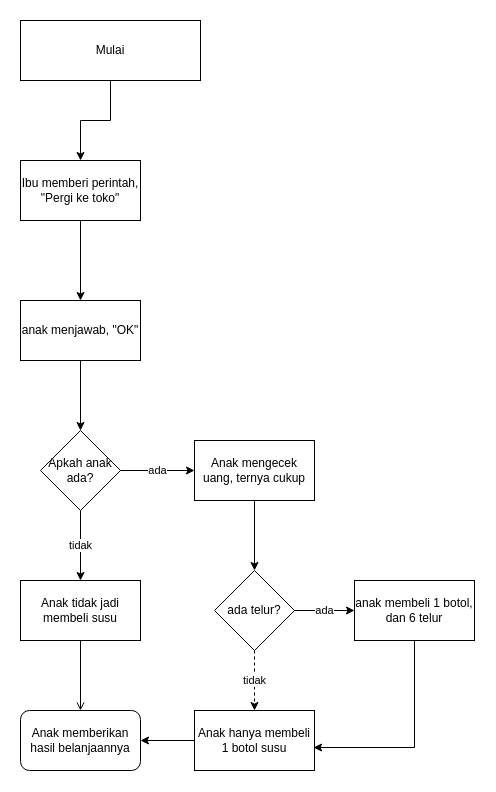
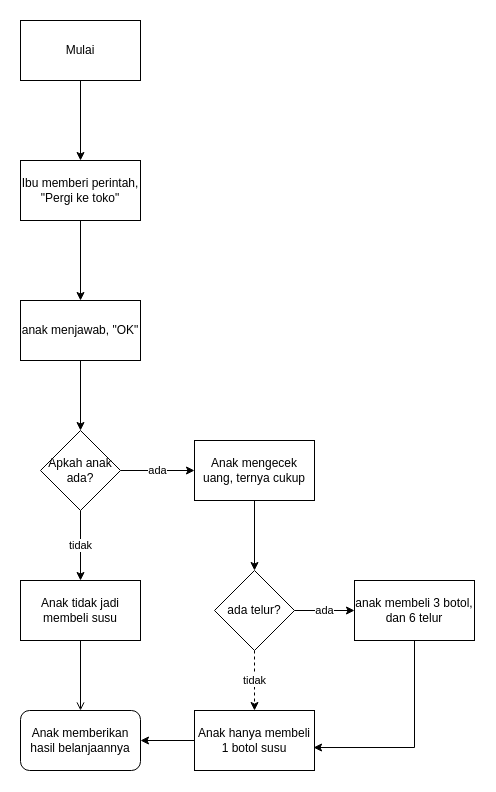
  <mxCell id="0" />
  <mxCell id="1" parent="0" />
  <mxCell id="2" value="" style="edgeStyle=orthogonalEdgeStyle;rounded=0;orthogonalLoop=1;jettySize=auto;html=1;" edge="1" parent="1" source="3" target="5"><mxGeometry relative="1" as="geometry" /></mxCell>
- <mxCell id="3" value="Mulai" style="rounded=0;whiteSpace=wrap;html=1;" vertex="1" parent="1"><mxGeometry x="20" y="20" width="180" height="60" as="geometry" /></mxCell>
+ <mxCell id="3" value="Mulai" style="rounded=0;whiteSpace=wrap;html=1;" vertex="1" parent="1"><mxGeometry x="20" y="20" width="120" height="60" as="geometry" /></mxCell>
  <mxCell id="4" value="" style="edgeStyle=orthogonalEdgeStyle;rounded=0;orthogonalLoop=1;jettySize=auto;html=1;" edge="1" parent="1" source="5" target="7"><mxGeometry relative="1" as="geometry" /></mxCell>
  <mxCell id="5" value="Ibu memberi perintah, &quot;Pergi ke toko&quot;" style="rounded=0;whiteSpace=wrap;html=1;" vertex="1" parent="1"><mxGeometry x="20" y="160" width="120" height="60" as="geometry" /></mxCell>
  <mxCell id="6" value="" style="edgeStyle=orthogonalEdgeStyle;rounded=0;orthogonalLoop=1;jettySize=auto;html=1;" edge="1" parent="1" source="7" target="10"><mxGeometry relative="1" as="geometry" /></mxCell>
  <mxCell id="7" value="anak menjawab, &quot;OK&quot;" style="rounded=0;whiteSpace=wrap;html=1;" vertex="1" parent="1"><mxGeometry x="20" y="300" width="120" height="60" as="geometry" /></mxCell>
  <mxCell id="8" value="ada" style="edgeStyle=orthogonalEdgeStyle;rounded=0;orthogonalLoop=1;jettySize=auto;html=1;" edge="1" parent="1" source="10" target="12"><mxGeometry relative="1" as="geometry" /></mxCell>
  <mxCell id="9" value="tidak" style="edgeStyle=orthogonalEdgeStyle;rounded=0;orthogonalLoop=1;jettySize=auto;html=1;" edge="1" parent="1" source="10" target="17"><mxGeometry relative="1" as="geometry" /></mxCell>
  <mxCell id="10" value="Apkah anak ada?" style="rhombus;whiteSpace=wrap;html=1;rounded=0;" vertex="1" parent="1"><mxGeometry x="40" y="430" width="80" height="80" as="geometry" /></mxCell>
  <mxCell id="11" value="" style="edgeStyle=orthogonalEdgeStyle;rounded=0;orthogonalLoop=1;jettySize=auto;html=1;" edge="1" parent="1" source="12" target="15"><mxGeometry relative="1" as="geometry" /></mxCell>
  <mxCell id="12" value="Anak mengecek uang, ternya cukup" style="whiteSpace=wrap;html=1;rounded=0;" vertex="1" parent="1"><mxGeometry x="194" y="440" width="120" height="60" as="geometry" /></mxCell>
  <mxCell id="13" value="ada" style="edgeStyle=orthogonalEdgeStyle;rounded=0;orthogonalLoop=1;jettySize=auto;html=1;" edge="1" parent="1" source="15" target="19"><mxGeometry relative="1" as="geometry" /></mxCell>
  <mxCell id="14" value="tidak" style="edgeStyle=orthogonalEdgeStyle;rounded=0;orthogonalLoop=1;jettySize=auto;html=1;dashed=1;" edge="1" parent="1" source="15" target="21"><mxGeometry relative="1" as="geometry" /></mxCell>
  <mxCell id="15" value="ada telur?" style="rhombus;whiteSpace=wrap;html=1;rounded=0;" vertex="1" parent="1"><mxGeometry x="214" y="570" width="80" height="80" as="geometry" /></mxCell>
  <mxCell id="16" value="" style="edgeStyle=orthogonalEdgeStyle;rounded=0;orthogonalLoop=1;jettySize=auto;html=1;endArrow=open;" edge="1" parent="1" source="17" target="22"><mxGeometry relative="1" as="geometry" /></mxCell>
  <mxCell id="17" value="Anak tidak jadi membeli susu" style="whiteSpace=wrap;html=1;rounded=0;" vertex="1" parent="1"><mxGeometry x="20" y="580" width="120" height="60" as="geometry" /></mxCell>
  <mxCell id="18" style="edgeStyle=orthogonalEdgeStyle;rounded=0;orthogonalLoop=1;jettySize=auto;html=1;exitX=0.5;exitY=1;exitDx=0;exitDy=0;entryX=0.992;entryY=0.617;entryDx=0;entryDy=0;entryPerimeter=0;" edge="1" parent="1" source="19" target="21"><mxGeometry relative="1" as="geometry" /></mxCell>
- <mxCell id="19" value="anak membeli 1 botol, dan 6 telur" style="whiteSpace=wrap;html=1;rounded=0;" vertex="1" parent="1"><mxGeometry x="354" y="580" width="120" height="60" as="geometry" /></mxCell>
+ <mxCell id="19" value="anak membeli 3 botol, dan 6 telur" style="whiteSpace=wrap;html=1;rounded=0;" vertex="1" parent="1"><mxGeometry x="354" y="580" width="120" height="60" as="geometry" /></mxCell>
  <mxCell id="20" style="edgeStyle=orthogonalEdgeStyle;rounded=0;orthogonalLoop=1;jettySize=auto;html=1;exitX=0;exitY=0.5;exitDx=0;exitDy=0;entryX=1;entryY=0.5;entryDx=0;entryDy=0;" edge="1" parent="1" source="21" target="22"><mxGeometry relative="1" as="geometry" /></mxCell>
  <mxCell id="21" value="Anak hanya membeli 1 botol susu" style="whiteSpace=wrap;html=1;rounded=0;" vertex="1" parent="1"><mxGeometry x="194" y="710" width="120" height="60" as="geometry" /></mxCell>
  <mxCell id="22" value="Anak memberikan hasil belanjaannya" style="whiteSpace=wrap;html=1;rounded=1;" vertex="1" parent="1"><mxGeometry x="20" y="710" width="120" height="60" as="geometry" /></mxCell>
